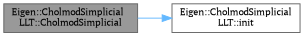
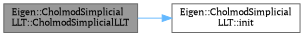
  digraph {
    rankdir=LR
    fontname="PT Serif"
    node [fontname="PT Serif" fontsize=10 shape=box style=filled]
-   n1 [color=gray40 fillcolor=grey60 fontcolor=black height=0.2 label="Eigen::CholmodSimplicial\lLLT::CholmodSimplicial" width=0.4]
+   n1 [color=gray40 fillcolor=grey60 fontcolor=black height=0.2 label="Eigen::CholmodSimplicial\lLLT::CholmodSimplicialLLT" width=0.4]
    n2 [color=grey40 fillcolor=white height=0.2 label="Eigen::CholmodSimplicial\lLLT::init" width=0.4]
    n1 -> n2 [color=steelblue1 fontname="PT Serif" fontsize=10 labelfontname=Helvetica labelfontsize=10 style=solid]
  }
